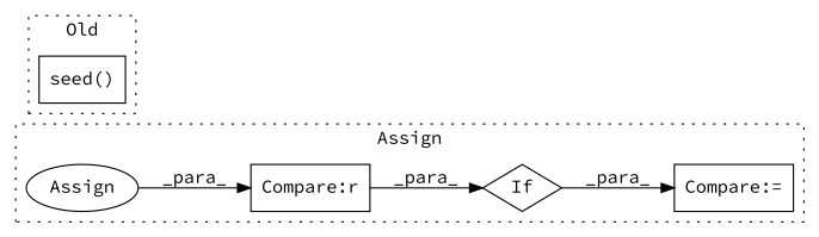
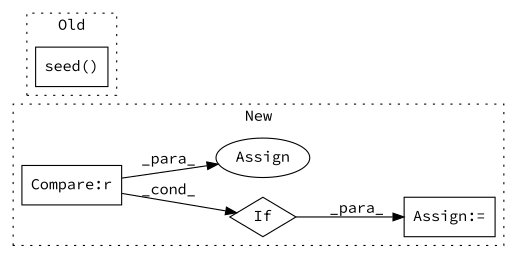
  digraph {
    fontname="Source Code Pro"
    rankdir=LR
    node [fontname="Source Code Pro" l=3 s=15575 shape=box]
    edge [fontname="Source Code Pro"]
    n1 [a=96 label=If s=15660 shape=diamond]
-   n2 [a=68 label="Compare:=" s=15724]
+   n2 [a=68 label="Assign:=" s=15724]
    n3 [a=40 l=76 label="Compare:r"]
    n4 [a=66 l=11 label=Assign shape=ellipse]
    n5 [a=75 l="12,1" label="seed()" s="14036,14052"]
    subgraph cluster_1 {
-     label=Assign
+     label=New
      style=dotted
      n1
      n2
      n3
      n4
    }
    subgraph cluster_2 {
      label=Old
      style=dotted
      n5
    }
    n1 -> n2 [label=_para_]
-   n3 -> n1 [label=_para_]
-   n4 -> n3 [label=_para_]
+   n3 -> n1 [label=_cond_]
+   n3 -> n4 [label=_para_]
  }
